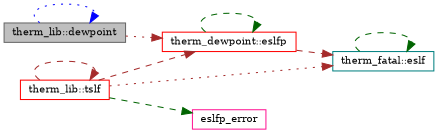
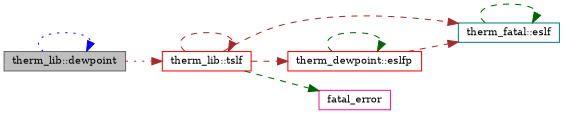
  digraph {
    fontname="DejaVu Serif"
    rankdir=LR
    node [color=red fillcolor=white fontname="DejaVu Serif" fontsize=10 shape=record style=filled]
    edge [color=brown fontname="DejaVu Serif" fontsize=10 labelfontname=Helvetica labelfontsize=10 style=dashed]
    n1 [color=gray40 fillcolor=grey75 fontcolor=black height=0.2 label="therm_lib::dewpoint" width=0.4]
    n2 [height=0.2 label="therm_lib::tslf" width=0.4]
    n3 [color=teal height=0.2 label="therm_fatal::eslf" width=0.4]
    n4 [height=0.2 label="therm_dewpoint::eslfp" width=0.4]
-   n5 [color=deeppink height=0.2 label=eslfp_error width=0.4]
+   n5 [color=deeppink height=0.2 label=fatal_error width=0.4]
    n1 -> n1 [color=blue style=dotted]
-   n1 -> n4 [style=dotted]
+   n1 -> n2 [style=dotted]
    n2 -> n2
-   n2 -> n3 [style=dotted]
+   n2 -> n3
    n2 -> n4
    n2 -> n5 [color=darkgreen]
    n3 -> n3 [color=darkgreen]
    n4 -> n3
    n4 -> n4 [color=darkgreen]
  }
